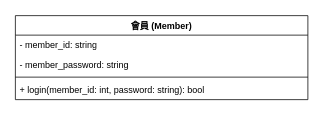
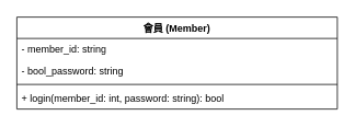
  <mxCell id="0" />
  <mxCell id="1" parent="0" />
  <mxCell id="2" value="會員 (Member)" style="swimlane;fontStyle=1;align=center;verticalAlign=top;childLayout=stackLayout;horizontal=1;startSize=26;horizontalStack=0;resizeParent=1;resizeParentMax=0;resizeLast=0;collapsible=1;marginBottom=0;whiteSpace=wrap;html=1;" vertex="1" parent="1"><mxGeometry x="20" y="20" width="390" height="112" as="geometry"><mxRectangle x="-608" y="70" width="160" height="40" as="alternateBounds" /></mxGeometry></mxCell>
  <mxCell id="3" value="- member_id: string" style="text;strokeColor=none;fillColor=none;align=left;verticalAlign=top;spacingLeft=4;spacingRight=4;overflow=hidden;rotatable=0;points=[[0,0.5],[1,0.5]];portConstraint=eastwest;whiteSpace=wrap;html=1;" vertex="1" parent="2"><mxGeometry y="26" width="390" height="26" as="geometry" /></mxCell>
- <mxCell id="4" value="- member_password: string" style="text;strokeColor=none;fillColor=none;align=left;verticalAlign=top;spacingLeft=4;spacingRight=4;overflow=hidden;rotatable=0;points=[[0,0.5],[1,0.5]];portConstraint=eastwest;whiteSpace=wrap;html=1;" vertex="1" parent="2"><mxGeometry y="52" width="390" height="26" as="geometry" /></mxCell>
+ <mxCell id="4" value="- bool_password: string" style="text;strokeColor=none;fillColor=none;align=left;verticalAlign=top;spacingLeft=4;spacingRight=4;overflow=hidden;rotatable=0;points=[[0,0.5],[1,0.5]];portConstraint=eastwest;whiteSpace=wrap;html=1;" vertex="1" parent="2"><mxGeometry y="52" width="390" height="26" as="geometry" /></mxCell>
  <mxCell id="5" value="" style="line;strokeWidth=1;fillColor=none;align=left;verticalAlign=middle;spacingTop=-1;spacingLeft=3;spacingRight=3;rotatable=0;labelPosition=right;points=[];portConstraint=eastwest;strokeColor=inherit;" vertex="1" parent="2"><mxGeometry y="78" width="390" height="8" as="geometry" /></mxCell>
  <mxCell id="6" value="+ login(member_id: int, password: string): bool" style="text;strokeColor=none;fillColor=none;align=left;verticalAlign=top;spacingLeft=4;spacingRight=4;overflow=hidden;rotatable=0;points=[[0,0.5],[1,0.5]];portConstraint=eastwest;whiteSpace=wrap;html=1;" vertex="1" parent="2"><mxGeometry y="86" width="390" height="26" as="geometry" /></mxCell>
